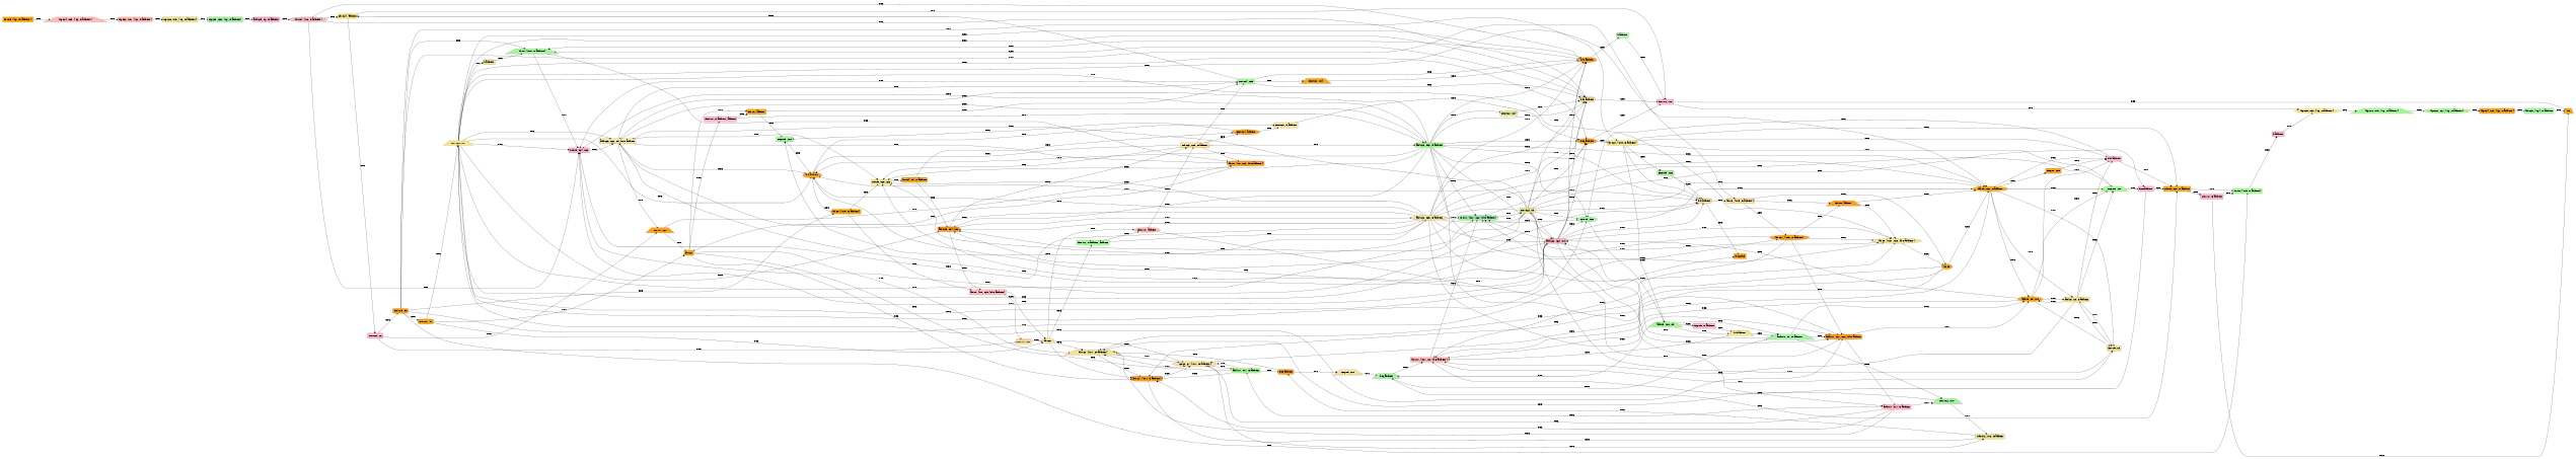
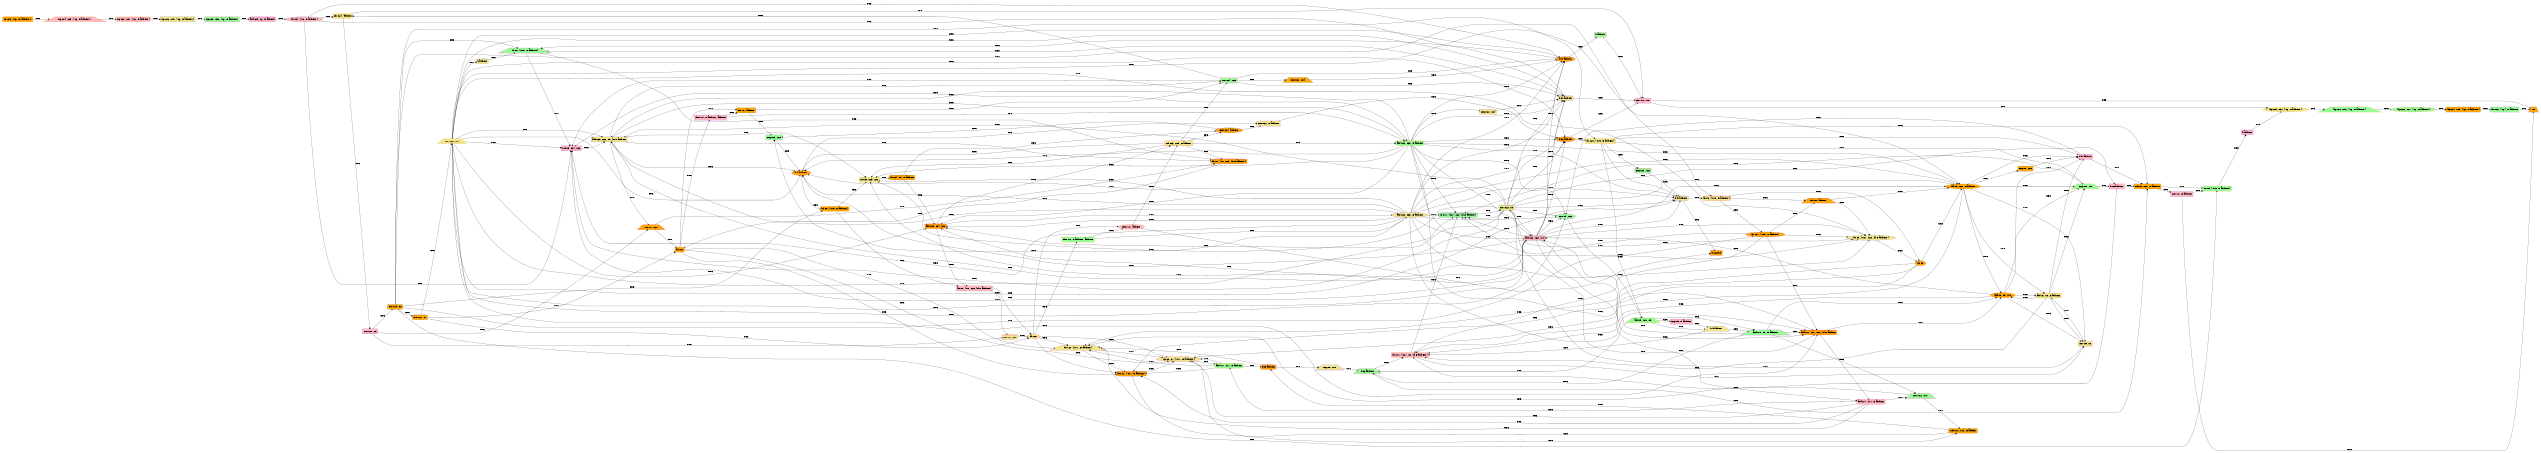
  digraph {
    rankdir=LR
    node [color=purple fillcolor=orange shape=cylinder style=filled]
    edge [arrowhead=tee]
    n1 [color=darkorange label="str x25 , [ sp , #- address ]!" shape=box]
    n2 [color=darkorange fillcolor=lightpink label="stp x24 , x23 , [ sp , # address ]" shape=trapezium]
    n3 [color=darkorange fillcolor=lightpink label="stp x22 , x21 , [ sp , # address ]"]
    n4 [color=gray40 fillcolor=khaki label="stp x20 , x19 , [ sp , # address ]" shape=box]
    n5 [color=deeppink fillcolor=palegreen label="stp x29 , x30 , [ sp , # address ]" shape=box]
    n6 [fillcolor=lightpink label="add x29 , sp , # address"]
    n7 [color=gray40 fillcolor=lightpink label="ldr x24 , [ x0 , # address ]" shape=ellipse]
    n8 [color=darkorange fillcolor=khaki label="cbz x24 , address"]
    n9 [fillcolor=lightpink label="sub x9 , x24 , x22" shape=box]
    n10 [fillcolor=khaki label="b.hs address"]
    n11 [label="b.lo address" shape=ellipse]
    n12 [fillcolor=lightpink label="mov w0 , wzr" shape=box]
    n13 [fillcolor=lightpink label="mov x20 , x2" shape=box]
    n14 [fillcolor=khaki label="add x23 , x22 , x9 , lsr # address" shape=box]
    n15 [color=deeppink fillcolor=palegreen label="ldr x8 , [ x19 , # address ]" shape=trapezium]
    n16 [color=deeppink fillcolor=palegreen label="b address"]
    n17 [color=darkorange fillcolor=khaki label="ldp x29 , x30 , [ sp , # address ]" shape=ellipse]
    n18 [color=gray40 label=ret shape=trapezium]
    n19 [color=gray40 label="mov x19 , x0"]
    n20 [color=deeppink label="mov x1 , x20" shape=trapezium]
    n21 [color=deeppink fillcolor=khaki label="mov x1 , x20"]
    n22 [color=darkorange fillcolor=palegreen label="ldp x20 , x19 , [ sp , # address ]" shape=trapezium]
    n23 [color=gray40 label="mov x21 , x1"]
    n24 [color=darkorange label="ldr x8 , [ x19 , # address ]"]
    n25 [color=darkorange fillcolor=khaki label="ldr x20 , [ x19 , # address ]" shape=box]
    n26 [color=deeppink fillcolor=khaki label="ldr x8 , [ x19 , # address ]"]
    n27 [label="ldr x21 , [ x19 , # address ]" shape=ellipse]
    n28 [color=darkorange fillcolor=palegreen label="str x8 , [ x19 , # address ]" shape=box]
    n29 [color=darkorange label="blr x21"]
    n30 [label="ldr x0 , [ x8 , x23 , lsl # address ]"]
    n31 [color=deeppink fillcolor=khaki label="blr x21" shape=ellipse]
    n32 [color=darkorange fillcolor=palegreen label="ldp x22 , x21 , [ sp , # address ]" shape=ellipse]
    n33 [color=darkorange fillcolor=khaki label="mov x22 , xzr" shape=trapezium]
    n34 [color=darkorange fillcolor=khaki label="sub x9 , x23 , x22" shape=box]
    n35 [color=gray40 fillcolor=lightpink label="ldr x0 , [ x8 , x25 , lsl # address ]" shape=box]
    n36 [fillcolor=khaki label="b.ls address"]
    n37 [color=deeppink fillcolor=palegreen label="cmp x20 , x22"]
    n38 [fillcolor=lightpink label="b.hs address"]
    n39 [color=gray40 label="sub x8 , x20 , # address" shape=box]
    n40 [color=darkorange fillcolor=palegreen label="add x9 , x20 , x9" shape=trapezium]
    n41 [color=darkorange fillcolor=palegreen label="cmp x20 , x8" shape=trapezium]
    n42 [color=deeppink label="cbz x8 , address" shape=trapezium]
    n43 [color=gray40 label="blr x8" shape=ellipse]
    n44 [color=gray40 fillcolor=khaki label="ldr x0 , [ x21 , x22 , lsl # address ]" shape=ellipse]
    n45 [fillcolor=palegreen label="str x10 , [ x21 , x22 , lsl # address ]"]
    n46 [color=deeppink label="add x11 , x21 , x22 , lsl # address"]
    n47 [color=darkorange fillcolor=lightpink label="ldr x10 , [ x21 , x8 , lsl # address ]" shape=box]
    n48 [fillcolor=lightpink label="b address"]
    n49 [color=gray40 fillcolor=khaki label="b address"]
    n50 [color=deeppink label="b.ls address" shape=ellipse]
    n51 [label="b.eq address" shape=ellipse]
    n52 [color=deeppink label="add x25 , x24 , x22"]
    n53 [color=darkorange label="add x8 , x22 , # address" shape=ellipse]
    n54 [fillcolor=palegreen label="mvn x9 , x22" shape=ellipse]
    n55 [color=gray40 fillcolor=lightpink label="add x22 , x22 , x10"]
    n56 [fillcolor=lightpink label="tbnz w0 , # address , address" shape=box]
    n57 [color=gray40 label="cbz w0 , address" shape=box]
    n58 [color=deeppink fillcolor=khaki label="ldur q0 , [ x11 , #- address ]" shape=trapezium]
    n59 [label="ldur q1 , [ x11 , # address ]"]
    n60 [color=deeppink fillcolor=khaki label="stp q0 , q1 , [ x11 , #- address ]" shape=ellipse]
    n61 [color=darkorange fillcolor=palegreen label="tbnz w0 , # address , address" shape=box]
    n62 [color=darkorange fillcolor=lightpink label="cbnz w0 , address" shape=ellipse]
    n63 [color=darkorange fillcolor=palegreen label="add x22 , x23 , # address"]
    n64 [color=deeppink fillcolor=palegreen label="mov x24 , x23" shape=box]
    n65 [color=deeppink fillcolor=khaki label="cmn x22 , # address" shape=box]
    n66 [color=gray40 label="lsr x24 , x9 , # address"]
    n67 [fillcolor=khaki label="add x22 , x25 , # address" shape=ellipse]
    n68 [color=deeppink fillcolor=khaki label="sub x23 , x25 , # address" shape=box]
    n69 [color=deeppink label="bl symbol" shape=box]
    n70 [color=gray40 label="cmp x8 , x20" shape=box]
    n71 [color=deeppink fillcolor=khaki label="mov x9 , x8" shape=box]
    n72 [color=darkorange fillcolor=khaki label="add x8 , x8 , # address"]
    n73 [color=darkorange label="add x8 , x8 , x10" shape=ellipse]
    n74 [color=gray40 fillcolor=khaki label="mov x22 , x9"]
    n75 [color=deeppink fillcolor=lightpink label="add x11 , x11 , # address"]
    n76 [color=gray40 fillcolor=khaki label="cmp x22 , x24" shape=box]
    n77 [color=gray40 label="cmp x22 , x24" shape=trapezium]
    n78 [color=gray40 fillcolor=palegreen label="cmp x23 , x22" shape=box]
-   n79 [color=gray40 fillcolor=khaki label="subs x12 , x12 , # address"]
+   n79 [color=gray40 label="subs x12 , x12 , # address"]
    n80 [color=darkorange fillcolor=palegreen label="add x11 , x11 , # address"]
    n81 [fillcolor=lightpink label="mov w0 , # address" shape=box]
    n82 [fillcolor=lightpink label="cmp x9 , # address" shape=box]
    n83 [color=gray40 fillcolor=khaki label="b.lo address" shape=trapezium]
    n84 [fillcolor=palegreen label="and x10 , x9 , # address" shape=trapezium]
    n85 [color=deeppink fillcolor=palegreen label="b.eq address" shape=trapezium]
    n86 [color=deeppink fillcolor=lightpink label="b.ne address" shape=box]
    n87 [label="cbnz x24 , address" shape=ellipse]
    n88 [color=deeppink fillcolor=palegreen label="mov x12 , x10" shape=trapezium]
    n89 [color=gray40 label="ldp x24 , x23 , [ sp , # address ]" shape=box]
    n90 [color=gray40 fillcolor=palegreen label="ldr x25 , [ sp ] , # address" shape=box]
    n91 [label="b.ne address"]
    n92 [fillcolor=khaki label="cmp x9 , x10" shape=trapezium]
    n1 -> n2 [arrowhead=dot label=CFG]
    n2 -> n3 [arrowhead=dot label=CFG]
    n3 -> n4 [arrowhead=box label=CFG]
    n4 -> n5 [label=CFG]
    n5 -> n6 [arrowhead=dot label=CFG]
    n6 -> n7 [arrowhead=dot label=CFG]
    n7 -> n8 [arrowhead=box label=DFG]
    n7 -> n9 [arrowhead=box label=DFG]
    n7 -> n10 [label=DFG]
    n7 -> n11 [label=DFG]
    n8 -> n12 [arrowhead=dot label=CFG]
    n8 -> n13 [arrowhead=box label=CFG]
    n9 -> n14 [arrowhead=box label=DFG]
    n10 -> n12 [arrowhead=dot label=CFG]
    n10 -> n15 [label=CFG]
    n11 -> n15 [arrowhead=box label=CFG]
    n11 -> n16 [arrowhead=dot label=CFG]
    n12 -> n17 [arrowhead=box label=CFG]
    n12 -> n18 [label=DFG]
    n13 -> n19 [label=CFG]
    n13 -> n20 [arrowhead=dot label=DFG]
    n13 -> n21 [label=DFG]
    n14 -> n20 [label=CFG]
    n14 -> n30 [label=DFG]
    n14 -> n34 [arrowhead=box label=DFG]
    n14 -> n50 [arrowhead=dot label=DFG]
    n14 -> n63 [arrowhead=dot label=DFG]
    n14 -> n64 [arrowhead=box label=DFG]
    n15 -> n9 [arrowhead=box label=CFG]
    n15 -> n30 [label=DFG]
    n16 -> n12 [label=CFG]
    n17 -> n22 [arrowhead=box label=CFG]
    n19 -> n15 [arrowhead=dot label=DFG]
    n19 -> n23 [arrowhead=dot label=CFG]
    n19 -> n24 [arrowhead=dot label=DFG]
    n19 -> n25 [arrowhead=dot label=DFG]
    n19 -> n26 [arrowhead=dot label=DFG]
    n19 -> n27 [label=DFG]
    n19 -> n28 [label=DFG]
    n20 -> n29 [label=DFG]
    n20 -> n30 [arrowhead=box label=CFG]
    n21 -> n31 [label=DFG]
    n22 -> n32 [label=CFG]
    n23 -> n29 [arrowhead=box label=DFG]
    n23 -> n31 [arrowhead=box label=DFG]
    n23 -> n33 [arrowhead=box label=CFG]
    n24 -> n34 [label=CFG]
    n24 -> n35 [arrowhead=dot label=DFG]
    n25 -> n36 [label=DFG]
    n25 -> n37 [arrowhead=box label=CFG]
    n25 -> n38 [label=DFG]
    n25 -> n39 [arrowhead=dot label=DFG]
    n25 -> n40 [label=DFG]
    n25 -> n41 [label=DFG]
    n26 -> n27 [arrowhead=dot label=CFG]
    n26 -> n42 [arrowhead=box label=DFG]
    n26 -> n43 [arrowhead=dot label=DFG]
    n27 -> n42 [label=CFG]
    n27 -> n44 [arrowhead=dot label=DFG]
    n27 -> n45 [arrowhead=dot label=DFG]
    n27 -> n46 [arrowhead=dot label=DFG]
    n27 -> n47 [arrowhead=dot label=DFG]
    n28 -> n48 [arrowhead=box label=CFG]
    n29 -> n56 [label=DFG]
    n29 -> n57 [arrowhead=box label=DFG]
    n29 -> n58 [label=DFG]
    n29 -> n59 [arrowhead=dot label=DFG]
    n29 -> n60 [arrowhead=dot label=DFG]
    n30 -> n29 [label=DFG]
    n31 -> n58 [arrowhead=box label=DFG]
    n31 -> n59 [arrowhead=box label=DFG]
    n31 -> n60 [label=DFG]
    n31 -> n61 [arrowhead=dot label=DFG]
    n31 -> n62 [arrowhead=dot label=DFG]
    n32 -> n89 [arrowhead=box label=CFG]
    n33 -> n9 [arrowhead=box label=DFG]
    n33 -> n10 [arrowhead=box label=DFG]
    n33 -> n11 [label=DFG]
    n33 -> n14 [arrowhead=dot label=DFG]
    n33 -> n36 [arrowhead=dot label=DFG]
    n33 -> n44 [arrowhead=dot label=DFG]
    n33 -> n45 [arrowhead=dot label=DFG]
    n33 -> n46 [label=DFG]
    n33 -> n49 [arrowhead=box label=CFG]
    n33 -> n50 [label=DFG]
    n33 -> n51 [arrowhead=dot label=DFG]
    n33 -> n52 [label=DFG]
    n33 -> n53 [arrowhead=dot label=DFG]
    n33 -> n54 [label=DFG]
    n33 -> n55 [label=DFG]
    n34 -> n66 [label=DFG]
    n35 -> n21 [label=CFG]
    n35 -> n31 [arrowhead=box label=DFG]
    n36 -> n26 [arrowhead=dot label=CFG]
    n36 -> n69 [label=CFG]
    n37 -> n36 [label=CFG]
    n38 -> n39 [arrowhead=box label=CFG]
    n38 -> n54 [label=CFG]
    n39 -> n28 [arrowhead=dot label=DFG]
    n39 -> n81 [arrowhead=box label=CFG]
    n40 -> n82 [arrowhead=dot label=CFG]
    n40 -> n83 [label=DFG]
    n40 -> n84 [arrowhead=box label=DFG]
    n40 -> n85 [arrowhead=dot label=DFG]
    n41 -> n45 [label=CFG]
    n41 -> n86 [arrowhead=dot label=DFG]
    n42 -> n44 [arrowhead=box label=CFG]
    n42 -> n53 [arrowhead=box label=CFG]
    n43 -> n53 [arrowhead=dot label=CFG]
    n43 -> n58 [arrowhead=dot label=DFG]
    n43 -> n59 [arrowhead=dot label=DFG]
    n43 -> n60 [arrowhead=dot label=DFG]
    n44 -> n43 [arrowhead=dot label=DFG]
    n45 -> n74 [arrowhead=box label=CFG]
    n46 -> n73 [arrowhead=dot label=CFG]
    n46 -> n75 [label=DFG]
    n47 -> n45 [label=DFG]
    n47 -> n71 [arrowhead=box label=CFG]
    n48 -> n17 [label=CFG]
    n49 -> n15 [label=CFG]
    n50 -> n24 [label=CFG]
    n50 -> n65 [arrowhead=box label=CFG]
    n51 -> n12 [label=CFG]
    n51 -> n25 [label=CFG]
    n52 -> n35 [arrowhead=dot label=DFG]
    n52 -> n67 [label=DFG]
    n52 -> n68 [arrowhead=box label=DFG]
    n53 -> n38 [arrowhead=box label=DFG]
    n53 -> n41 [arrowhead=dot label=DFG]
    n53 -> n47 [arrowhead=dot label=DFG]
    n53 -> n70 [arrowhead=box label=CFG]
    n53 -> n71 [arrowhead=dot label=DFG]
    n53 -> n72 [arrowhead=box label=DFG]
    n53 -> n73 [arrowhead=box label=DFG]
    n54 -> n40 [arrowhead=dot label=DFG]
    n55 -> n9 [label=DFG]
    n55 -> n10 [arrowhead=box label=DFG]
    n55 -> n11 [arrowhead=dot label=DFG]
    n55 -> n14 [arrowhead=dot label=DFG]
    n55 -> n34 [arrowhead=dot label=DFG]
    n55 -> n36 [arrowhead=dot label=DFG]
    n55 -> n44 [label=DFG]
    n55 -> n45 [arrowhead=box label=DFG]
    n55 -> n46 [arrowhead=box label=DFG]
    n55 -> n50 [arrowhead=box label=DFG]
    n55 -> n51 [arrowhead=box label=DFG]
    n55 -> n52 [arrowhead=dot label=DFG]
    n55 -> n53 [arrowhead=dot label=DFG]
    n55 -> n54 [label=DFG]
    n55 -> n75 [arrowhead=box label=CFG]
    n56 -> n57 [arrowhead=box label=CFG]
    n56 -> n63 [arrowhead=box label=CFG]
    n57 -> n64 [arrowhead=dot label=CFG]
    n57 -> n78 [label=CFG]
    n58 -> n59 [label=CFG]
    n58 -> n60 [arrowhead=dot label=DFG]
    n59 -> n60 [arrowhead=box label=DFG]
    n59 -> n79 [arrowhead=box label=CFG]
    n60 -> n80 [arrowhead=dot label=CFG]
    n61 -> n62 [label=CFG]
    n61 -> n67 [label=CFG]
    n62 -> n68 [label=CFG]
    n62 -> n69 [arrowhead=box label=CFG]
    n63 -> n9 [label=DFG]
    n63 -> n10 [arrowhead=box label=DFG]
    n63 -> n11 [arrowhead=dot label=DFG]
    n63 -> n14 [label=DFG]
    n63 -> n34 [arrowhead=dot label=DFG]
    n63 -> n36 [label=DFG]
    n63 -> n44 [label=DFG]
    n63 -> n45 [arrowhead=box label=DFG]
    n63 -> n46 [label=DFG]
    n63 -> n50 [arrowhead=box label=DFG]
    n63 -> n51 [arrowhead=dot label=DFG]
    n63 -> n52 [label=DFG]
    n63 -> n53 [arrowhead=dot label=DFG]
    n63 -> n54 [label=DFG]
    n63 -> n55 [arrowhead=box label=DFG]
    n63 -> n76 [label=CFG]
    n64 -> n8 [arrowhead=box label=DFG]
    n64 -> n9 [arrowhead=dot label=DFG]
    n64 -> n10 [arrowhead=box label=DFG]
    n64 -> n11 [label=DFG]
    n64 -> n77 [arrowhead=box label=CFG]
    n65 -> n51 [arrowhead=box label=CFG]
    n66 -> n52 [label=DFG]
    n66 -> n87 [arrowhead=dot label=DFG]
    n67 -> n9 [arrowhead=dot label=DFG]
    n67 -> n10 [label=DFG]
    n67 -> n11 [arrowhead=dot label=DFG]
    n67 -> n14 [arrowhead=dot label=DFG]
    n67 -> n34 [label=DFG]
    n67 -> n36 [arrowhead=box label=DFG]
    n67 -> n44 [label=DFG]
    n67 -> n45 [label=DFG]
    n67 -> n46 [arrowhead=dot label=DFG]
    n67 -> n50 [label=DFG]
    n67 -> n51 [arrowhead=dot label=DFG]
    n67 -> n52 [arrowhead=dot label=DFG]
    n67 -> n53 [label=DFG]
    n67 -> n54 [label=DFG]
    n67 -> n55 [label=DFG]
    n67 -> n78 [arrowhead=box label=CFG]
    n68 -> n30 [label=DFG]
    n68 -> n34 [arrowhead=dot label=DFG]
    n68 -> n50 [label=DFG]
    n68 -> n63 [arrowhead=box label=DFG]
    n68 -> n64 [label=DFG]
    n68 -> n87 [arrowhead=dot label=CFG]
    n70 -> n38 [arrowhead=box label=CFG]
    n71 -> n72 [label=CFG]
    n71 -> n74 [label=DFG]
    n72 -> n38 [arrowhead=dot label=DFG]
    n72 -> n41 [arrowhead=box label=DFG]
    n72 -> n47 [arrowhead=dot label=DFG]
    n72 -> n71 [arrowhead=box label=DFG]
    n72 -> n73 [arrowhead=box label=DFG]
    n73 -> n38 [label=DFG]
    n73 -> n41 [label=DFG]
    n73 -> n47 [arrowhead=dot label=DFG]
    n73 -> n55 [arrowhead=box label=CFG]
    n73 -> n71 [label=DFG]
    n73 -> n72 [arrowhead=box label=DFG]
    n74 -> n9 [label=DFG]
    n74 -> n10 [label=DFG]
    n74 -> n11 [arrowhead=box label=DFG]
    n74 -> n14 [label=DFG]
    n74 -> n34 [label=DFG]
    n74 -> n36 [arrowhead=box label=DFG]
    n74 -> n44 [arrowhead=dot label=DFG]
    n74 -> n45 [arrowhead=box label=DFG]
    n74 -> n46 [label=DFG]
    n74 -> n50 [label=DFG]
    n74 -> n51 [arrowhead=box label=DFG]
    n74 -> n52 [arrowhead=box label=DFG]
    n74 -> n53 [label=DFG]
    n74 -> n54 [label=DFG]
    n74 -> n55 [label=DFG]
    n74 -> n86 [arrowhead=dot label=CFG]
    n75 -> n58 [arrowhead=dot label=DFG]
    n75 -> n59 [arrowhead=box label=DFG]
    n75 -> n60 [label=DFG]
    n75 -> n80 [label=DFG]
    n75 -> n88 [arrowhead=box label=CFG]
    n76 -> n10 [arrowhead=box label=CFG]
    n77 -> n11 [label=CFG]
    n78 -> n50 [label=CFG]
    n79 -> n60 [arrowhead=dot label=CFG]
    n79 -> n91 [arrowhead=dot label=DFG]
    n80 -> n58 [arrowhead=box label=DFG]
    n80 -> n59 [label=DFG]
    n80 -> n60 [arrowhead=dot label=DFG]
    n80 -> n91 [label=CFG]
    n81 -> n18 [label=DFG]
    n81 -> n28 [arrowhead=box label=CFG]
    n82 -> n83 [label=CFG]
    n83 -> n47 [arrowhead=dot label=CFG]
    n83 -> n84 [label=CFG]
    n84 -> n46 [arrowhead=dot label=CFG]
    n84 -> n55 [arrowhead=box label=DFG]
    n84 -> n73 [arrowhead=box label=DFG]
    n84 -> n85 [arrowhead=dot label=DFG]
    n84 -> n88 [arrowhead=box label=DFG]
    n85 -> n39 [arrowhead=box label=CFG]
    n85 -> n47 [arrowhead=box label=CFG]
    n86 -> n39 [arrowhead=dot label=CFG]
    n86 -> n47 [arrowhead=dot label=CFG]
    n87 -> n65 [label=CFG]
    n87 -> n78 [label=CFG]
    n88 -> n58 [arrowhead=box label=CFG]
    n88 -> n79 [arrowhead=dot label=DFG]
    n89 -> n90 [label=CFG]
    n90 -> n18 [arrowhead=dot label=CFG]
    n91 -> n58 [label=CFG]
    n91 -> n92 [arrowhead=box label=CFG]
    n92 -> n85 [label=CFG]
  }
